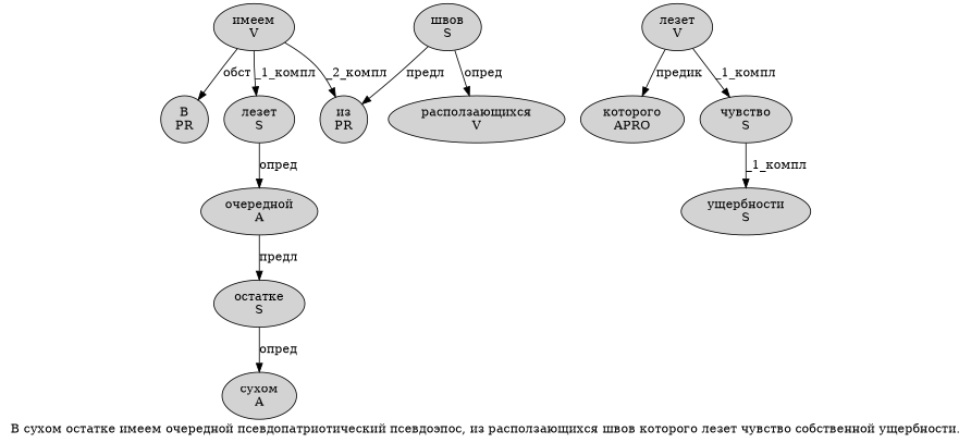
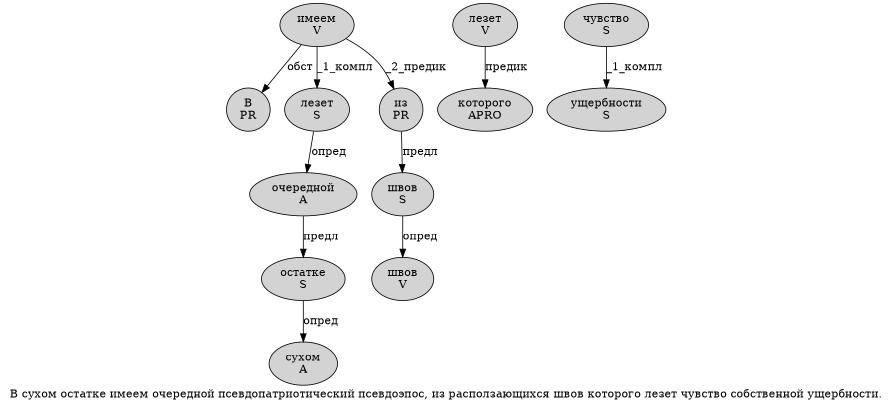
  digraph {
    label="В сухом остатке имеем очередной псевдопатриотический псевдоэпос, из расползающихся швов которого лезет чувство собственной ущербности."
    node [fillcolor=lightgray penwidth=1 shape=ellipse style=filled]
    n1 [label="В\nPR"]
    n2 [label="остатке\nS"]
    n3 [label="сухом\nA"]
    n4 [label="имеем\nV"]
    n5 [label="лезет\nS"]
    n6 [label="из\nPR"]
    n7 [label="очередной\nA"]
    n8 [label="швов\nS"]
    n9 [label="лезет\nV"]
    n10 [label="которого\nAPRO"]
    n11 [label="чувство\nS"]
-   n12 [label="расползающихся\nV"]
+   n12 [label="швов\nV"]
    n13 [label="ущербности\nS"]
    n2 -> n3 [label="опред"]
    n4 -> n1 [label="обст"]
    n4 -> n5 [label="_1_компл"]
-   n4 -> n6 [label="_2_компл"]
+   n4 -> n6 [label="_2_предик"]
    n5 -> n7 [label="опред"]
-   n8 -> n6 [label="предл"]
+   n6 -> n8 [label="предл"]
    n7 -> n2 [label="предл"]
    n8 -> n12 [label="опред"]
    n9 -> n10 [label="предик"]
-   n9 -> n11 [label="_1_компл"]
    n11 -> n13 [label="_1_компл"]
  }
